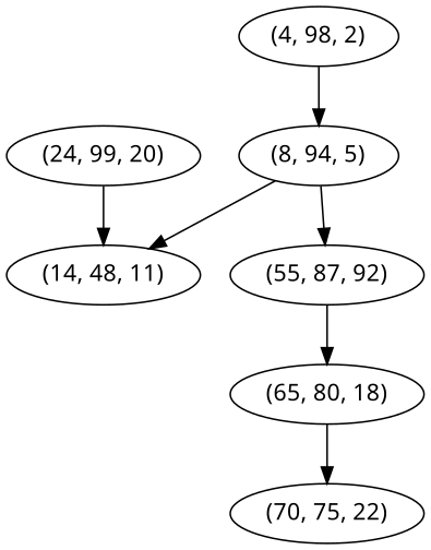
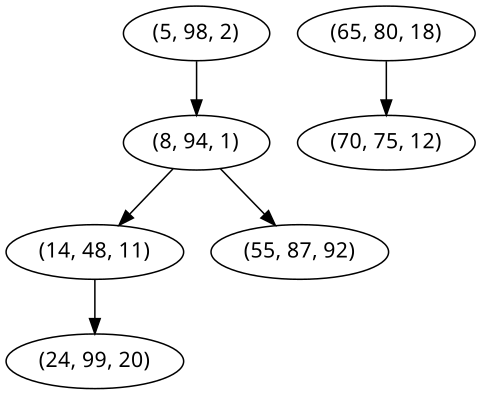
  digraph {
    fontname="Noto Sans"
    node [fontname="Noto Sans"]
    edge [fontname="Noto Sans"]
-   "(4, 98, 2)"
-   "(8, 94, 5)"
+   "(4, 98, 2)" [label="(5, 98, 2)"]
+   "(8, 94, 5)" [label="(8, 94, 1)"]
    n3 [label="(14, 48, 11)"]
    n4 [label="(55, 87, 92)"]
    n5 [label="(24, 99, 20)"]
    "(65, 80, 18)"
-   "(70, 75, 22)"
+   "(70, 75, 22)" [label="(70, 75, 12)"]
    "(4, 98, 2)" -> "(8, 94, 5)"
    "(8, 94, 5)" -> n3
    "(8, 94, 5)" -> n4
-   n5 -> n3
-   n4 -> "(65, 80, 18)"
+   n3 -> n5
    "(65, 80, 18)" -> "(70, 75, 22)"
  }
